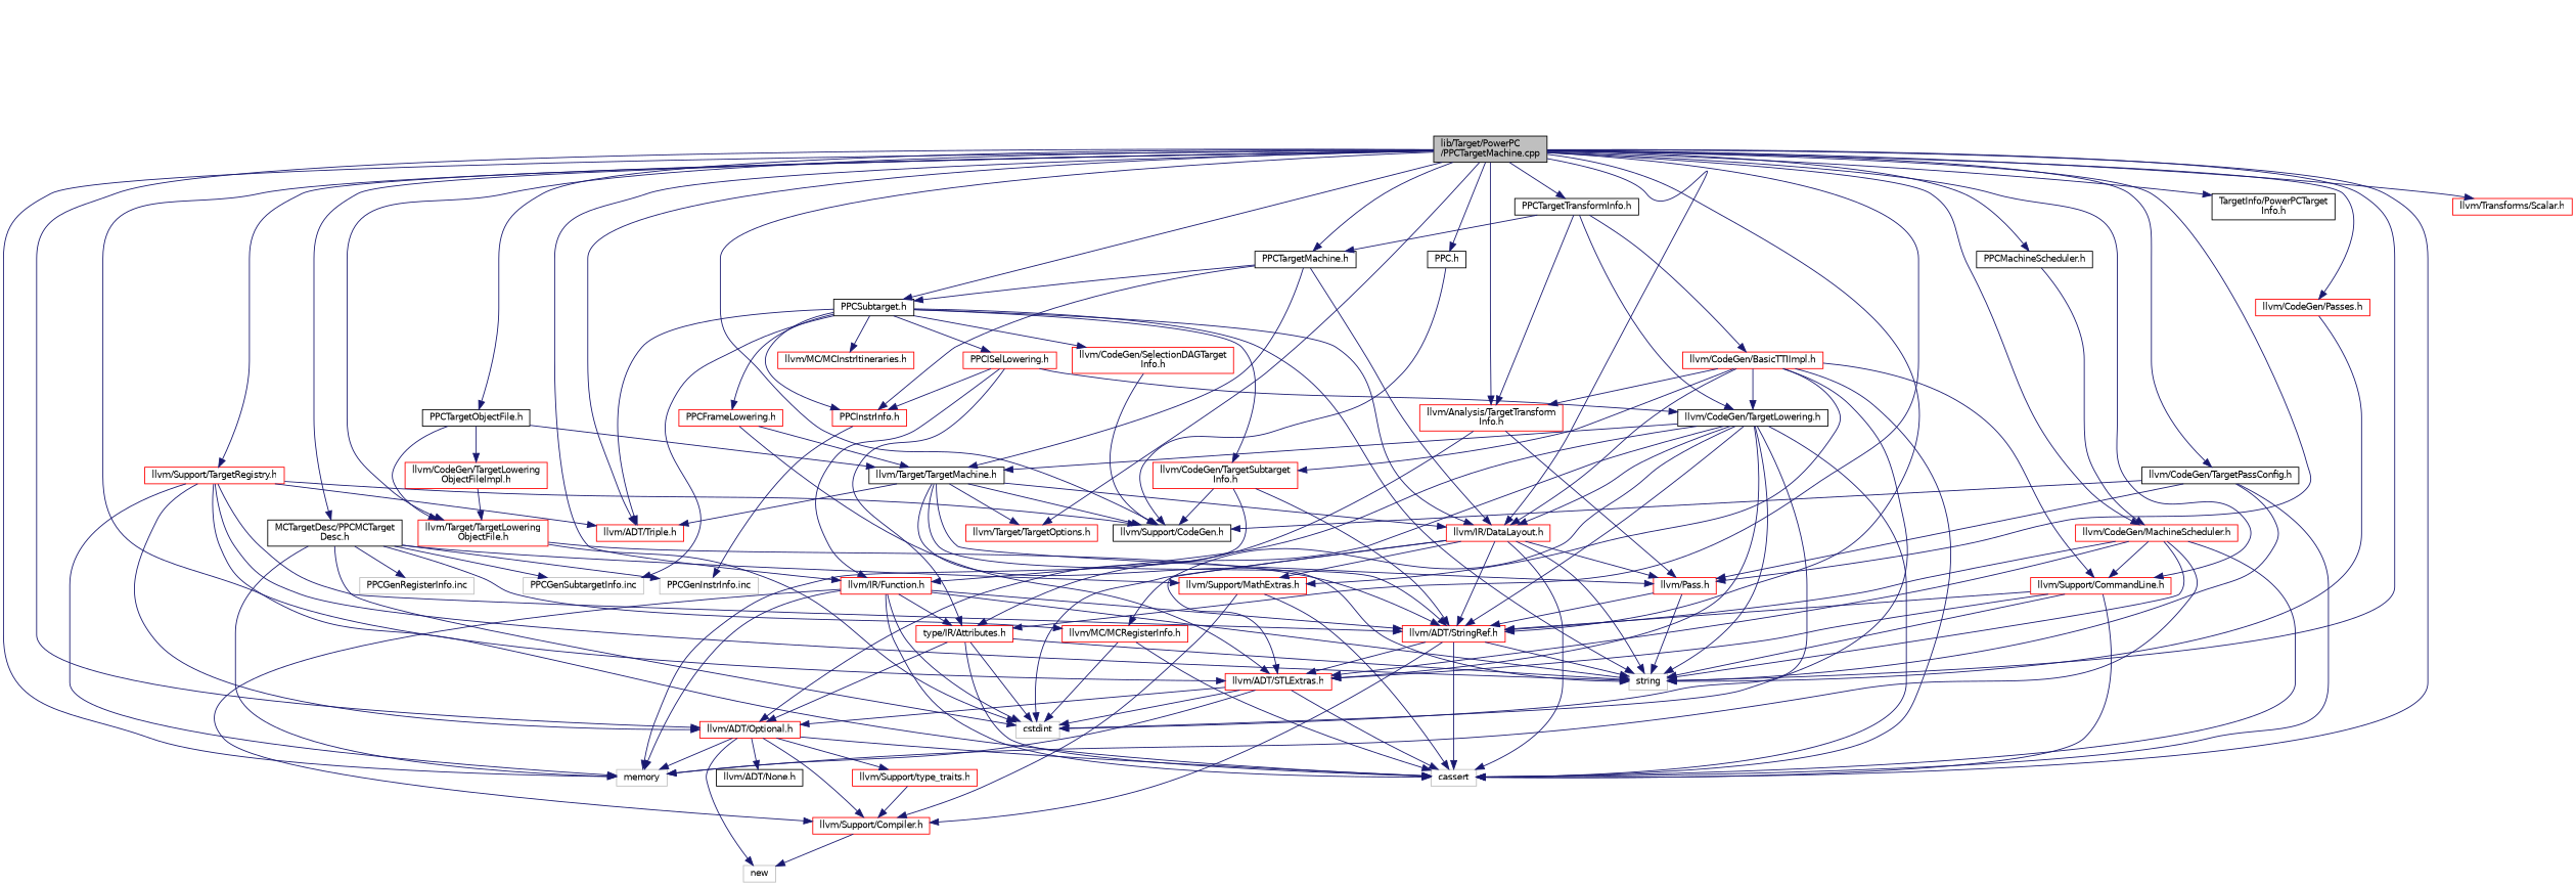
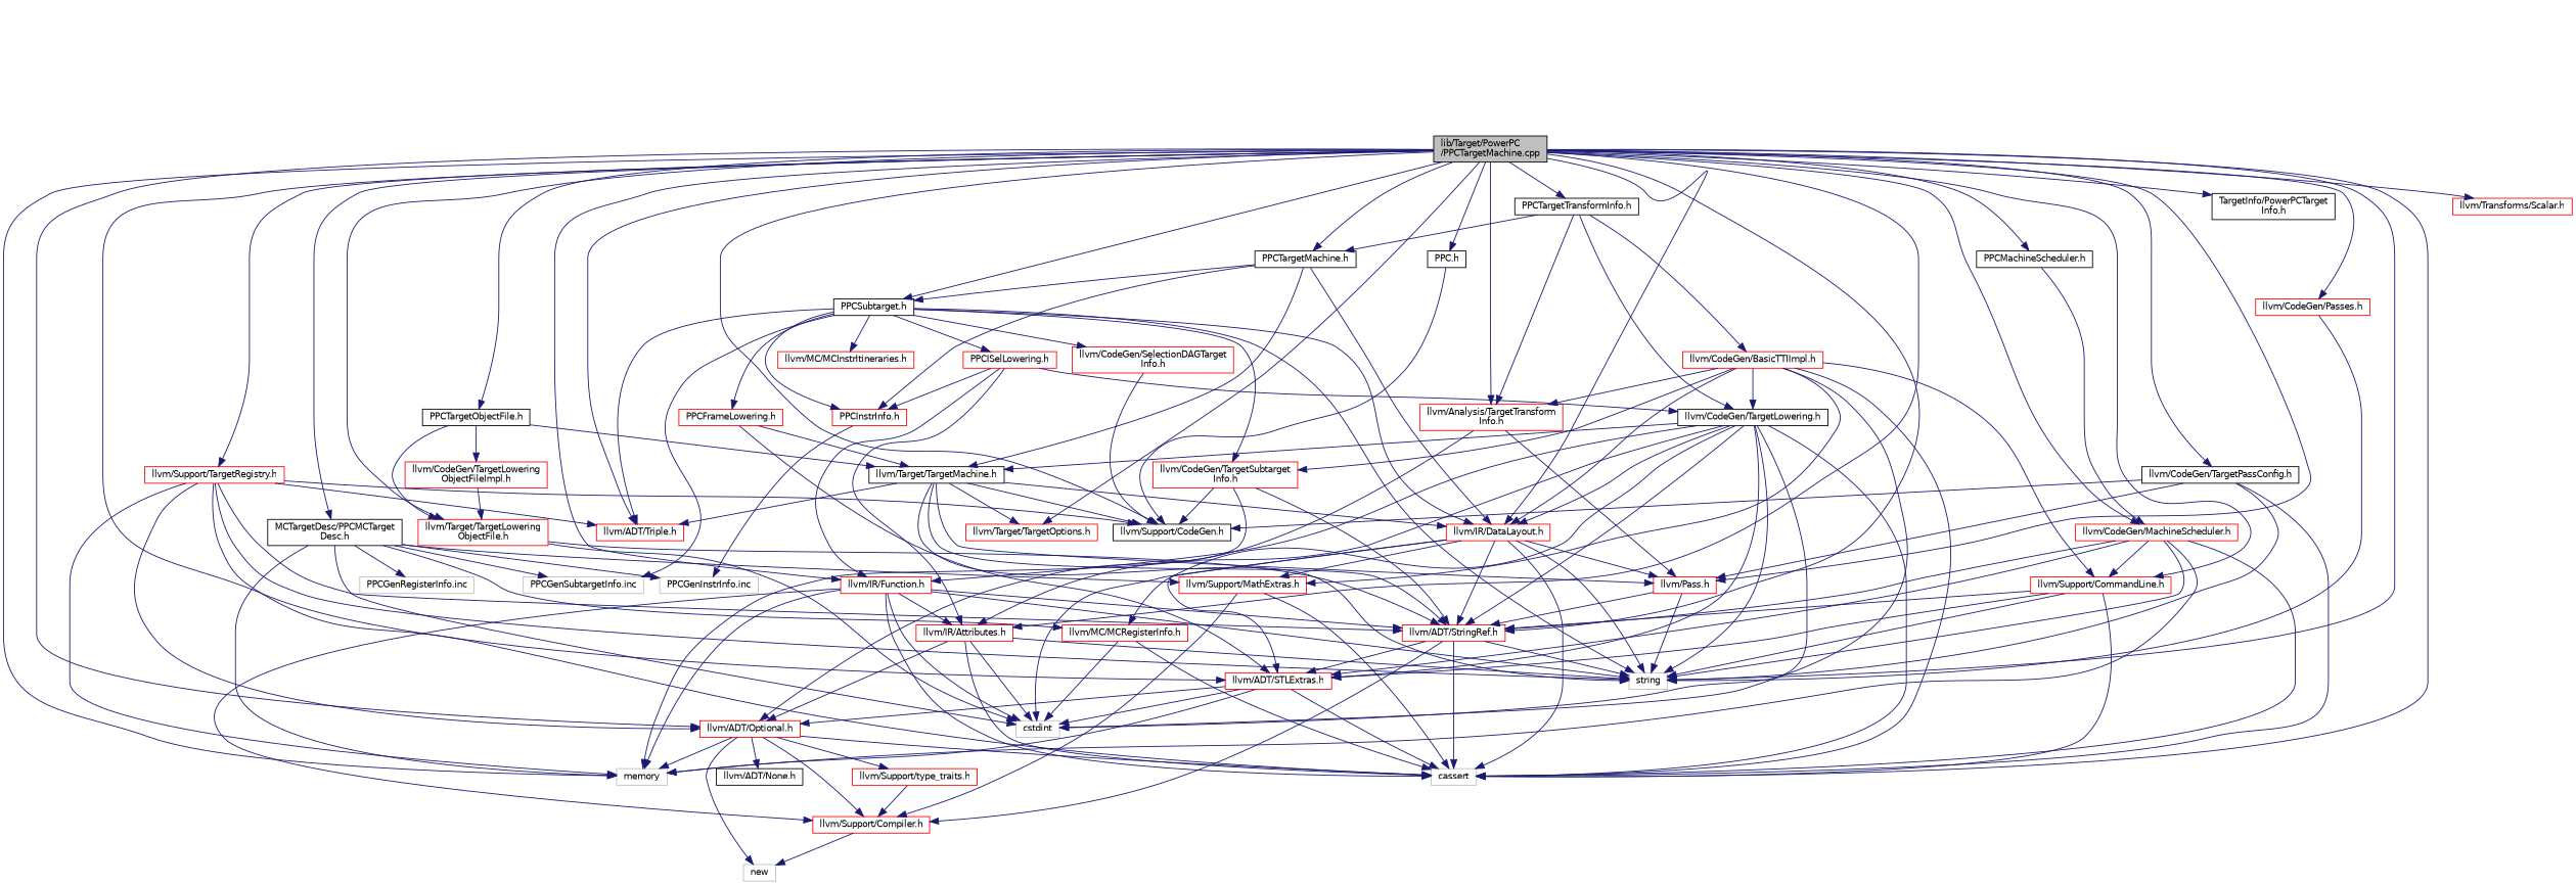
  digraph {
    node [color=red fontname=Helvetica fontsize=10 shape=box]
    edge [color=midnightblue fontname=Helvetica fontsize=10 labelfontname=Helvetica labelfontsize=10 style=solid]
    n1 [color=black fillcolor=grey75 fontcolor=black height=0.2 label="lib/Target/PowerPC\l/PPCTargetMachine.cpp" style=filled width=0.4]
    n2 [color=black height=0.2 label="PPCTargetMachine.h" width=0.4]
    n3 [color=black height=0.2 label="PPCSubtarget.h" width=0.4]
    n4 [height=0.2 label="llvm/ADT/STLExtras.h" width=0.4]
    n5 [height=0.2 label="llvm/ADT/Optional.h" width=0.4]
    n6 [color=grey75 height=0.2 label=cassert width=0.4]
    n7 [color=grey75 height=0.2 label=memory width=0.4]
    n8 [height=0.2 label="llvm/ADT/StringRef.h" width=0.4]
    n9 [color=grey75 height=0.2 label=string width=0.4]
    n10 [height=0.2 label="llvm/ADT/Triple.h" width=0.4]
    n11 [height=0.2 label="llvm/IR/DataLayout.h" width=0.4]
    n12 [height=0.2 label="llvm/Pass.h" width=0.4]
    n13 [color=black height=0.2 label="llvm/Support/CodeGen.h" width=0.4]
    n14 [height=0.2 label="llvm/Target/TargetOptions.h" width=0.4]
-   n15 [height=0.2 label="type/IR/Attributes.h" width=0.4]
+   n15 [height=0.2 label="llvm/IR/Attributes.h" width=0.4]
    n16 [height=0.2 label="llvm/IR/Function.h" width=0.4]
    n17 [color=black height=0.2 label="MCTargetDesc/PPCMCTarget\lDesc.h" width=0.4]
    n18 [color=black height=0.2 label="PPC.h" width=0.4]
    n19 [color=black height=0.2 label="PPCMachineScheduler.h" width=0.4]
    n20 [height=0.2 label="llvm/CodeGen/MachineScheduler.h" width=0.4]
    n21 [height=0.2 label="llvm/Support/CommandLine.h" width=0.4]
    n22 [color=black height=0.2 label="PPCTargetObjectFile.h" width=0.4]
    n23 [height=0.2 label="llvm/Target/TargetLowering\lObjectFile.h" width=0.4]
    n24 [color=black height=0.2 label="PPCTargetTransformInfo.h" width=0.4]
    n25 [height=0.2 label="llvm/Analysis/TargetTransform\lInfo.h" width=0.4]
    n26 [color=black height=0.2 label="TargetInfo/PowerPCTarget\lInfo.h" width=0.4]
    n27 [height=0.2 label="llvm/CodeGen/Passes.h" width=0.4]
    n28 [color=black height=0.2 label="llvm/CodeGen/TargetPassConfig.h" width=0.4]
    n29 [height=0.2 label="llvm/Support/TargetRegistry.h" width=0.4]
    n30 [height=0.2 label="llvm/Transforms/Scalar.h" width=0.4]
    n31 [height=0.2 label="PPCInstrInfo.h" width=0.4]
    n32 [color=black height=0.2 label="llvm/Target/TargetMachine.h" width=0.4]
    n33 [height=0.2 label="PPCFrameLowering.h" width=0.4]
    n34 [height=0.2 label="PPCISelLowering.h" width=0.4]
    n35 [height=0.2 label="llvm/CodeGen/SelectionDAGTarget\lInfo.h" width=0.4]
    n36 [height=0.2 label="llvm/CodeGen/TargetSubtarget\lInfo.h" width=0.4]
    n37 [height=0.2 label="llvm/MC/MCInstrItineraries.h" width=0.4]
    n38 [color=grey75 height=0.2 label="PPCGenSubtargetInfo.inc" width=0.4]
    n39 [color=grey75 height=0.2 label=cstdint width=0.4]
    n40 [color=black height=0.2 label="llvm/ADT/None.h" width=0.4]
    n41 [height=0.2 label="llvm/Support/Compiler.h" width=0.4]
    n42 [color=grey75 height=0.2 label=new width=0.4]
    n43 [height=0.2 label="llvm/Support/type_traits.h" width=0.4]
    n44 [height=0.2 label="llvm/Support/MathExtras.h" width=0.4]
    n45 [color=grey75 height=0.2 label="PPCGenInstrInfo.inc" width=0.4]
    n46 [height=0.2 label="llvm/MC/MCRegisterInfo.h" width=0.4]
    n47 [color=grey75 height=0.2 label="PPCGenRegisterInfo.inc" width=0.4]
    n48 [height=0.2 label="llvm/CodeGen/TargetLowering\lObjectFileImpl.h" width=0.4]
    n49 [color=black height=0.2 label="llvm/CodeGen/TargetLowering.h" width=0.4]
    n50 [height=0.2 label="llvm/CodeGen/BasicTTIImpl.h" width=0.4]
    n1 -> n2
    n1 -> n3
    n1 -> n4
    n1 -> n5
    n1 -> n6
    n1 -> n7
    n1 -> n8
    n1 -> n9
    n1 -> n10
    n1 -> n11
    n1 -> n12
    n1 -> n13
    n1 -> n14
    n1 -> n15
    n1 -> n16
    n1 -> n17
    n1 -> n18
    n1 -> n19
    n1 -> n20
    n1 -> n21
    n1 -> n22
    n1 -> n23
    n1 -> n24
    n1 -> n25
    n1 -> n26
    n1 -> n27
    n1 -> n28
    n1 -> n29
    n1 -> n30
    n2 -> n3
    n2 -> n11
    n2 -> n31
    n2 -> n32
    n3 -> n9
    n3 -> n10
    n3 -> n11
    n3 -> n31
    n3 -> n33
    n3 -> n34
    n3 -> n35
    n3 -> n36
    n3 -> n37
    n3 -> n38
    n4 -> n5
    n4 -> n6
    n4 -> n7
    n4 -> n39
    n5 -> n6
    n5 -> n7
    n5 -> n40
    n5 -> n41
    n5 -> n42
    n5 -> n43
    n8 -> n4
    n8 -> n6
    n8 -> n9
    n8 -> n41
    n11 -> n4
    n11 -> n6
    n11 -> n8
    n11 -> n9
    n11 -> n12
    n11 -> n39
    n11 -> n44
    n12 -> n8
    n12 -> n9
    n15 -> n5
    n15 -> n6
    n15 -> n9
    n15 -> n39
    n16 -> n6
    n16 -> n7
    n16 -> n8
    n16 -> n9
    n16 -> n15
    n16 -> n39
    n16 -> n41
    n17 -> n7
    n17 -> n38
    n17 -> n39
    n17 -> n44
    n17 -> n45
    n17 -> n46
    n17 -> n47
    n18 -> n13
    n19 -> n20
    n20 -> n4
    n20 -> n6
    n20 -> n7
    n20 -> n8
    n20 -> n9
    n20 -> n21
    n21 -> n4
    n21 -> n6
    n21 -> n8
    n21 -> n9
    n22 -> n23
    n22 -> n32
    n22 -> n48
    n23 -> n8
    n23 -> n39
    n24 -> n2
    n24 -> n25
    n24 -> n49
    n24 -> n50
    n25 -> n5
    n25 -> n12
    n27 -> n9
    n28 -> n6
    n28 -> n9
    n28 -> n12
    n28 -> n13
    n29 -> n5
    n29 -> n6
    n29 -> n7
    n29 -> n8
    n29 -> n9
    n29 -> n10
    n29 -> n13
    n31 -> n45
    n32 -> n8
    n32 -> n9
    n32 -> n10
    n32 -> n11
    n32 -> n12
    n32 -> n13
    n32 -> n14
    n33 -> n4
    n33 -> n32
    n34 -> n15
    n34 -> n16
    n34 -> n31
    n34 -> n49
    n35 -> n13
    n36 -> n7
    n36 -> n8
    n36 -> n13
    n41 -> n42
    n43 -> n41
    n44 -> n6
    n44 -> n41
    n46 -> n6
    n46 -> n39
    n48 -> n23
    n49 -> n4
    n49 -> n6
    n49 -> n8
    n49 -> n9
    n49 -> n11
    n49 -> n15
    n49 -> n16
    n49 -> n32
    n49 -> n39
    n49 -> n46
    n50 -> n6
    n50 -> n11
    n50 -> n21
    n50 -> n25
    n50 -> n36
    n50 -> n39
    n50 -> n44
    n50 -> n49
  }
